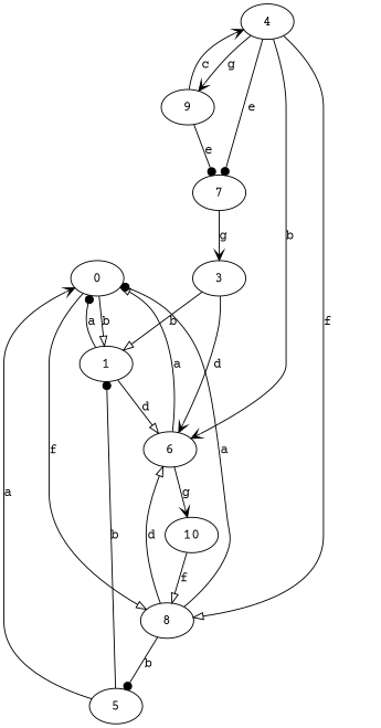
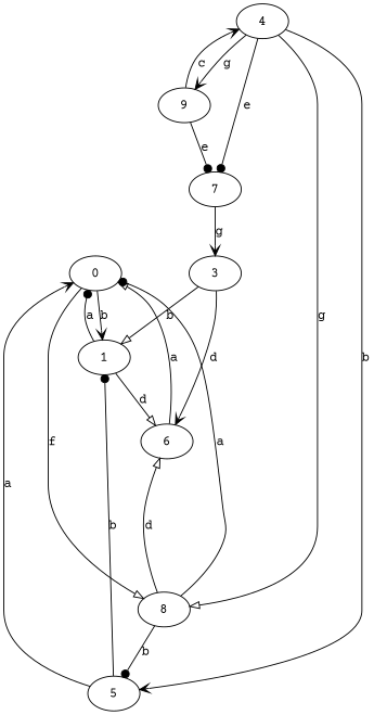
  strict digraph {
    fontname="Courier Prime"
    node [fontname="Courier Prime"]
    edge [arrowhead=vee fontname="Courier Prime"]
    0
    1
    8
    6
    n5 [label=5]
-   10
    3
    4
    9
    7
-   0 -> 1 [arrowhead=onormal label=b]
+   0 -> 1 [label=b]
    0 -> 8 [arrowhead=onormal label=f]
    1 -> 0 [arrowhead=dot label=a]
    1 -> 6 [arrowhead=onormal label=d]
    8 -> 0 [arrowhead=dot label=a]
    8 -> 6 [arrowhead=onormal label=d]
    8 -> n5 [arrowhead=dot label=b]
    6 -> 0 [arrowhead=onormal label=a]
-   6 -> 10 [label=g]
    n5 -> 0 [label=a]
    n5 -> 1 [arrowhead=dot label=b]
-   10 -> 8 [arrowhead=onormal label=f]
    3 -> 1 [arrowhead=onormal label=b]
    3 -> 6 [label=d]
-   4 -> 8 [arrowhead=onormal label=f]
-   4 -> 6 [label=b]
+   4 -> 8 [arrowhead=onormal label=g]
+   4 -> n5 [label=b]
    4 -> 9 [label=g]
    4 -> 7 [arrowhead=dot label=e]
    9 -> 4 [label=c]
    9 -> 7 [arrowhead=dot label=e]
    7 -> 3 [label=g]
  }
